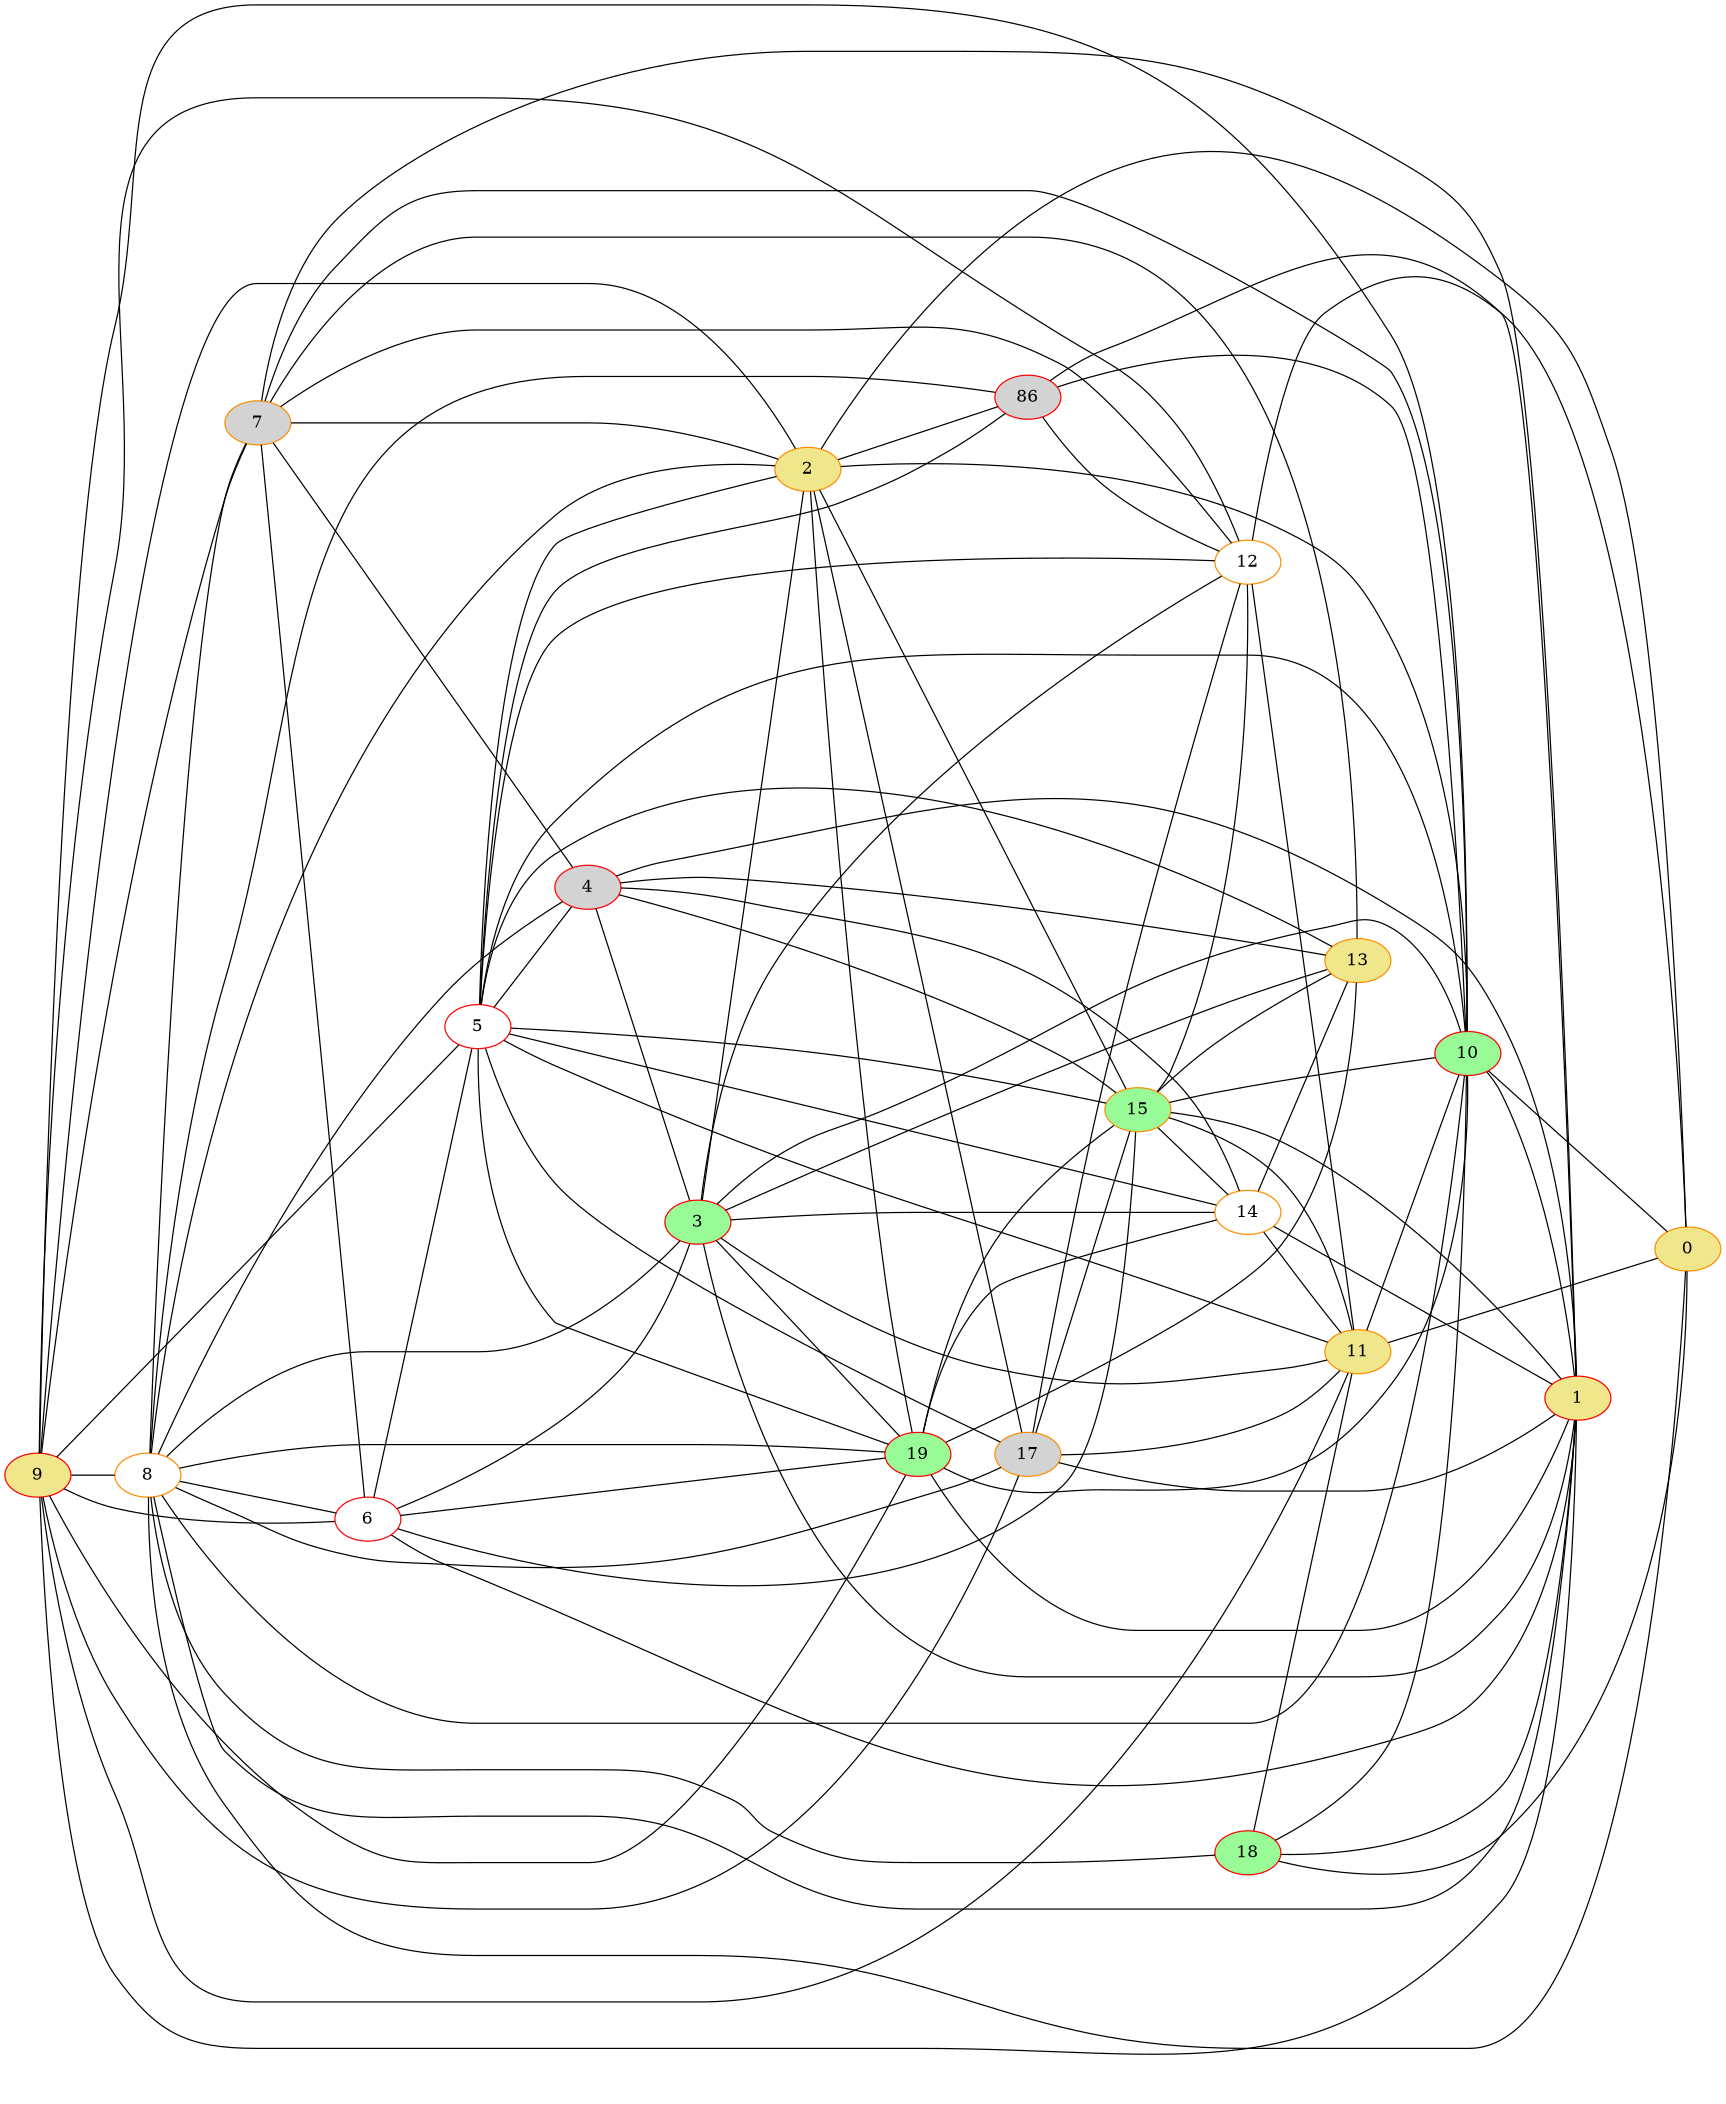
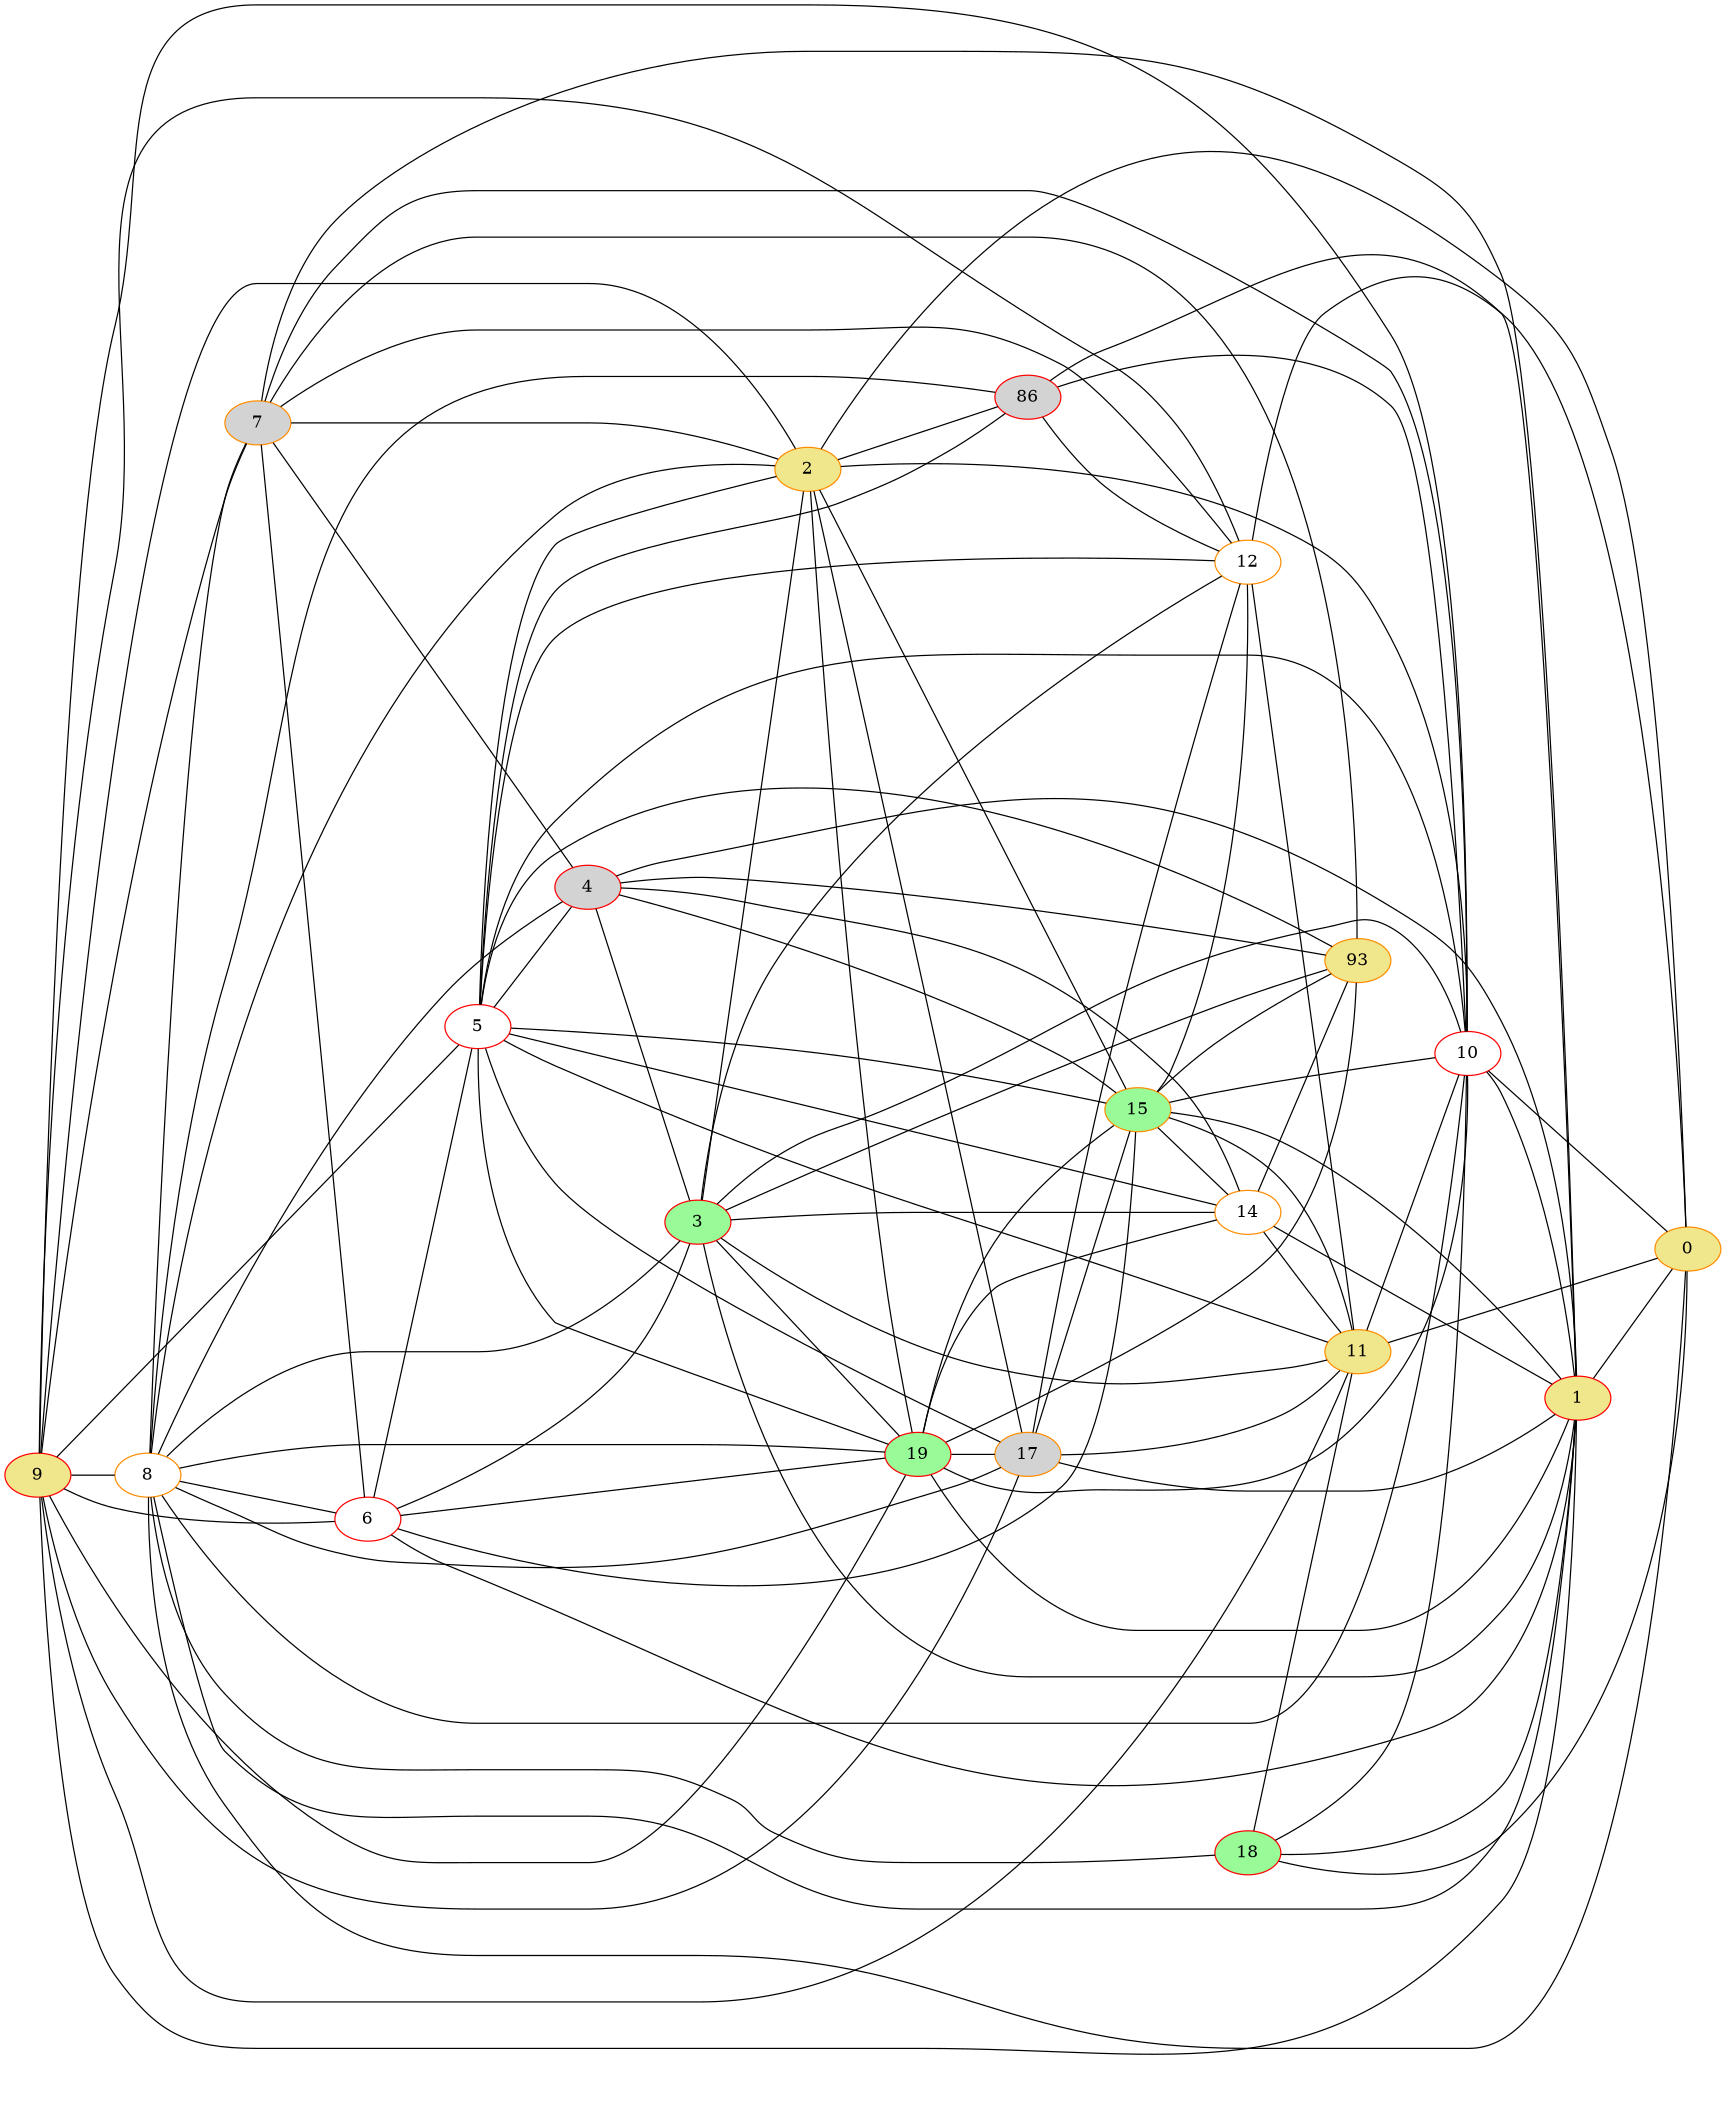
  digraph {
    rankdir=LR
    node [color=red fillcolor=white style=filled]
    edge [color=black dir=none]
    3 [fillcolor=palegreen]
    14 [color=darkorange]
    12 [color=darkorange]
-   13 [color=darkorange fillcolor=khaki]
+   13 [color=darkorange fillcolor=khaki label=93]
    19 [fillcolor=palegreen]
    2 [color=darkorange fillcolor=khaki]
-   10 [fillcolor=palegreen]
+   10
    1 [fillcolor=khaki]
    11 [color=darkorange fillcolor=khaki]
    0 [color=darkorange fillcolor=khaki]
    n11 [fillcolor=lightgrey label=86]
    5
    4 [fillcolor=lightgrey]
    15 [color=darkorange fillcolor=palegreen]
    17 [color=darkorange fillcolor=lightgrey]
    8 [color=darkorange]
    6
    7 [color=darkorange fillcolor=lightgrey]
    18 [fillcolor=palegreen]
    9 [fillcolor=khaki]
    subgraph sub_1 {
      3
      14
      12
      13
      19
      2
      10
      1
      11
      0
      n11
      5
      4
      15
      17
      8
      6
      7
      18
      9
    }
    3 -> 14
    3 -> 12
    3 -> 13
    3 -> 19
    3 -> 2
    3 -> 10
    3 -> 1
    3 -> 11
    14 -> 13
    14 -> 1
    14 -> 11
    12 -> 11
    12 -> 0
    19 -> 14
    19 -> 13
    19 -> 10
    19 -> 1
    19 -> 15
+   19 -> 17
    2 -> 19
    2 -> 10
    2 -> 0
    2 -> n11
    2 -> 15
    2 -> 17
    10 -> 1
    10 -> 0
+   1 -> 0
    11 -> 10
    11 -> 0
    n11 -> 12
    n11 -> 10
    n11 -> 1
    5 -> 14
    5 -> 12
    5 -> 13
    5 -> 19
    5 -> 2
    5 -> 10
    5 -> 11
    5 -> n11
    5 -> 4
    5 -> 15
    5 -> 17
    4 -> 3
    4 -> 14
    4 -> 13
    4 -> 1
    4 -> 15
    15 -> 14
    15 -> 12
    15 -> 13
    15 -> 10
    15 -> 1
    15 -> 11
    17 -> 12
    17 -> 1
    17 -> 11
    17 -> 15
    8 -> 3
    8 -> 19
    8 -> 2
    8 -> 10
    8 -> 1
    8 -> 0
    8 -> n11
    8 -> 4
    8 -> 17
    8 -> 6
    8 -> 7
    8 -> 18
    6 -> 3
    6 -> 19
    6 -> 1
    6 -> 5
    6 -> 15
    7 -> 12
    7 -> 13
    7 -> 2
    7 -> 10
    7 -> 1
    7 -> 4
    7 -> 6
    18 -> 10
    18 -> 1
    18 -> 11
    18 -> 0
    9 -> 12
    9 -> 19
    9 -> 2
    9 -> 10
    9 -> 1
    9 -> 11
    9 -> 5
    9 -> 17
    9 -> 8
    9 -> 6
    9 -> 7
  }
